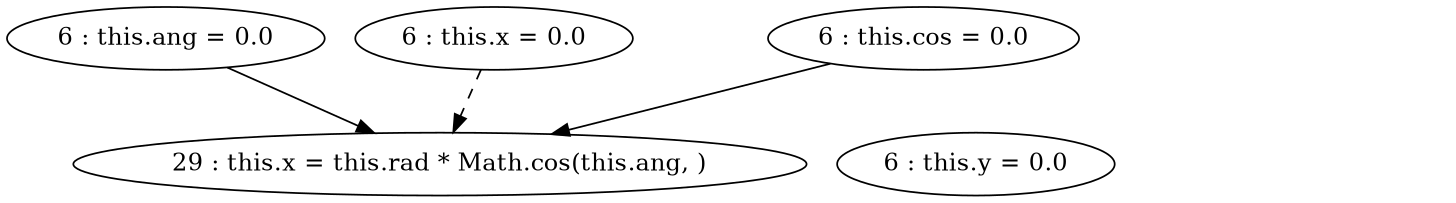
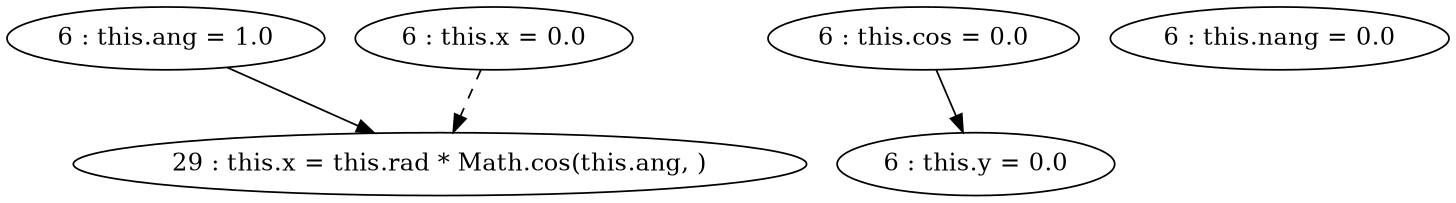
  digraph {
    n1 [label="6 : this.cos = 0.0"]
    "29 : this.x = this.rad * Math.cos(this.ang, )"
-   "6 : this.ang = 0.0"
+   "6 : this.ang = 0.0" [label="6 : this.ang = 1.0"]
    "6 : this.x = 0.0"
    "6 : this.y = 0.0"
-   n1 -> "29 : this.x = this.rad * Math.cos(this.ang, )"
+   "6 : this.nang = 0.0"
+   n1 -> "6 : this.y = 0.0"
    "6 : this.ang = 0.0" -> "29 : this.x = this.rad * Math.cos(this.ang, )"
    "6 : this.x = 0.0" -> "29 : this.x = this.rad * Math.cos(this.ang, )" [style=dashed]
  }
